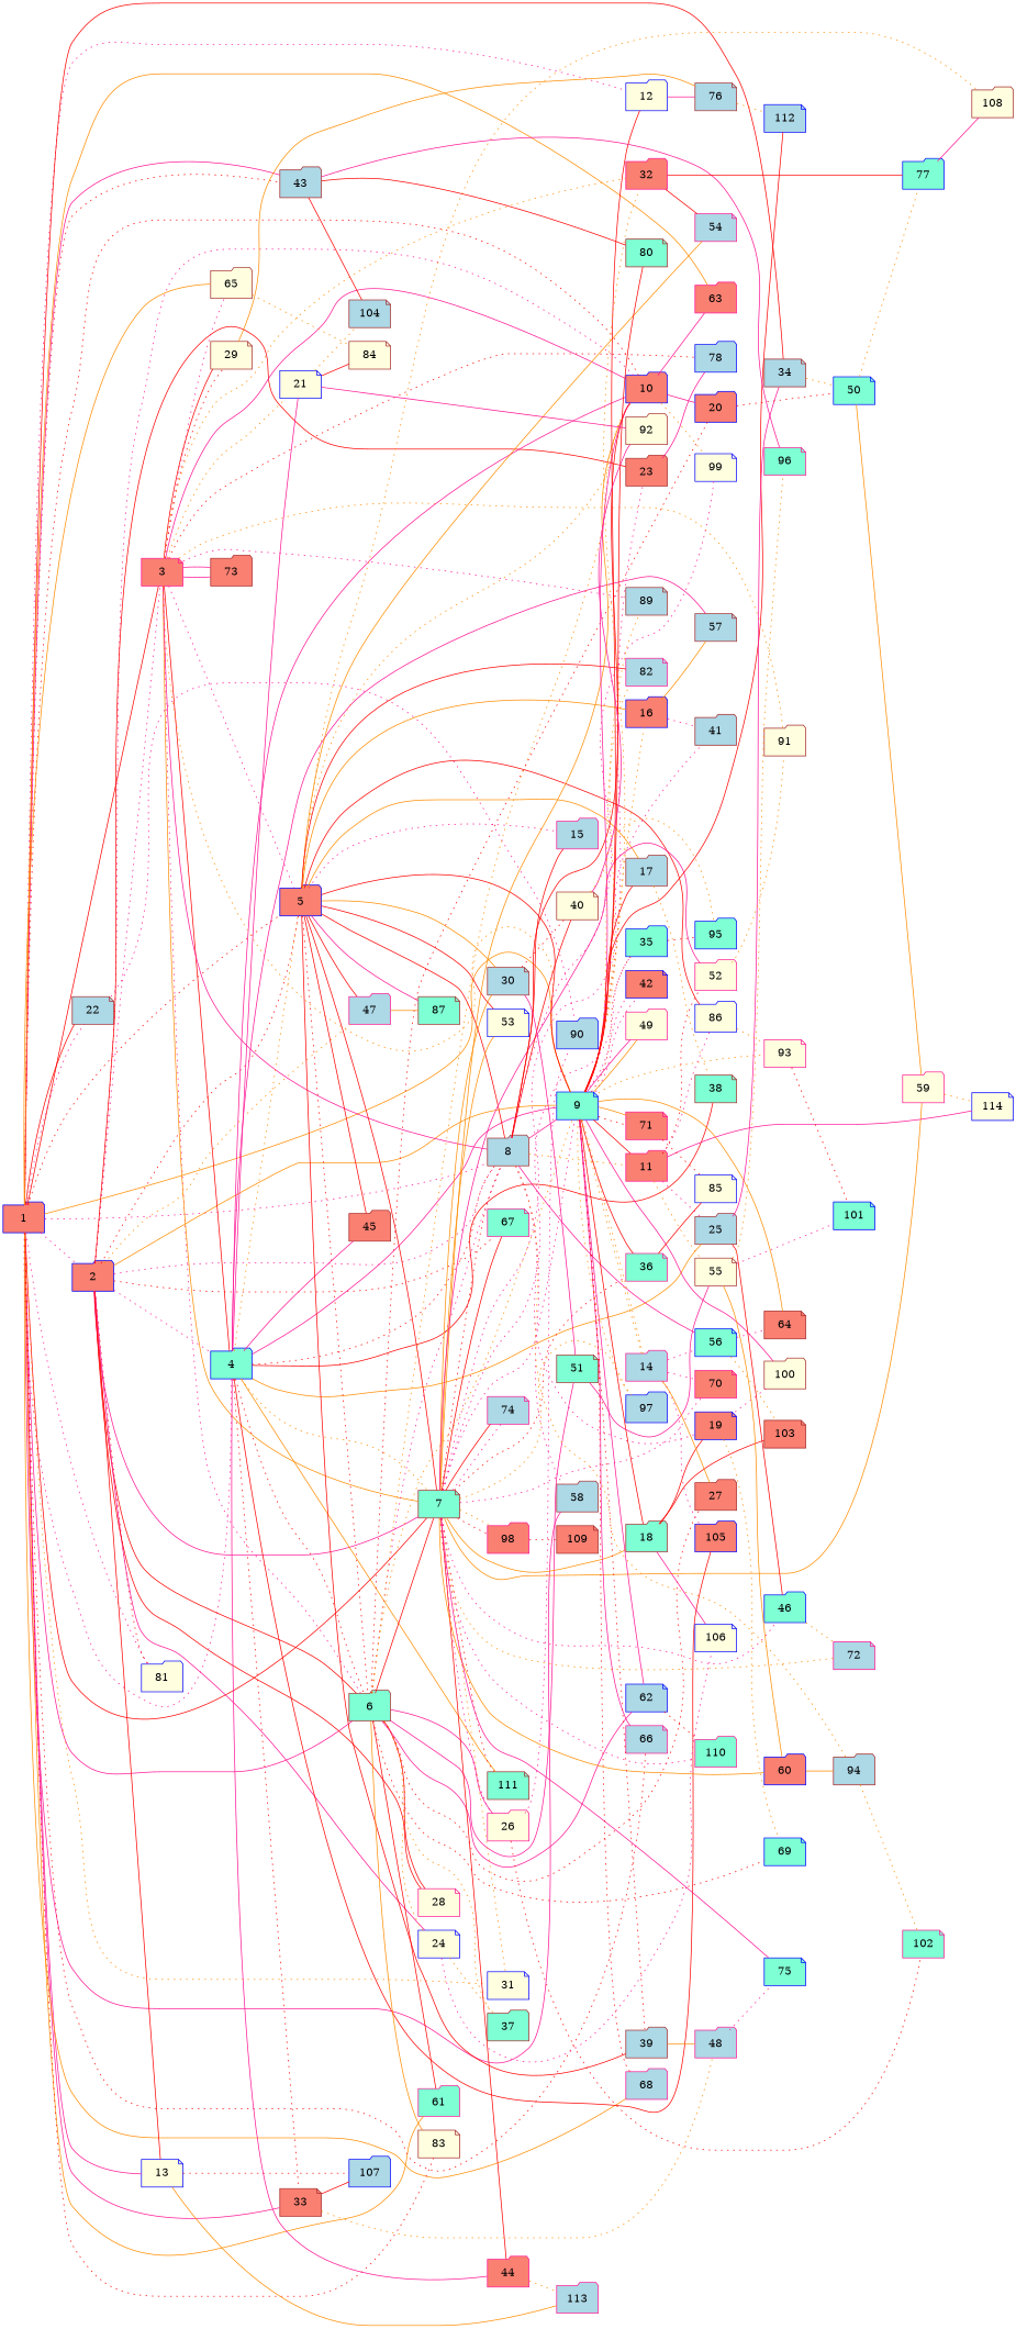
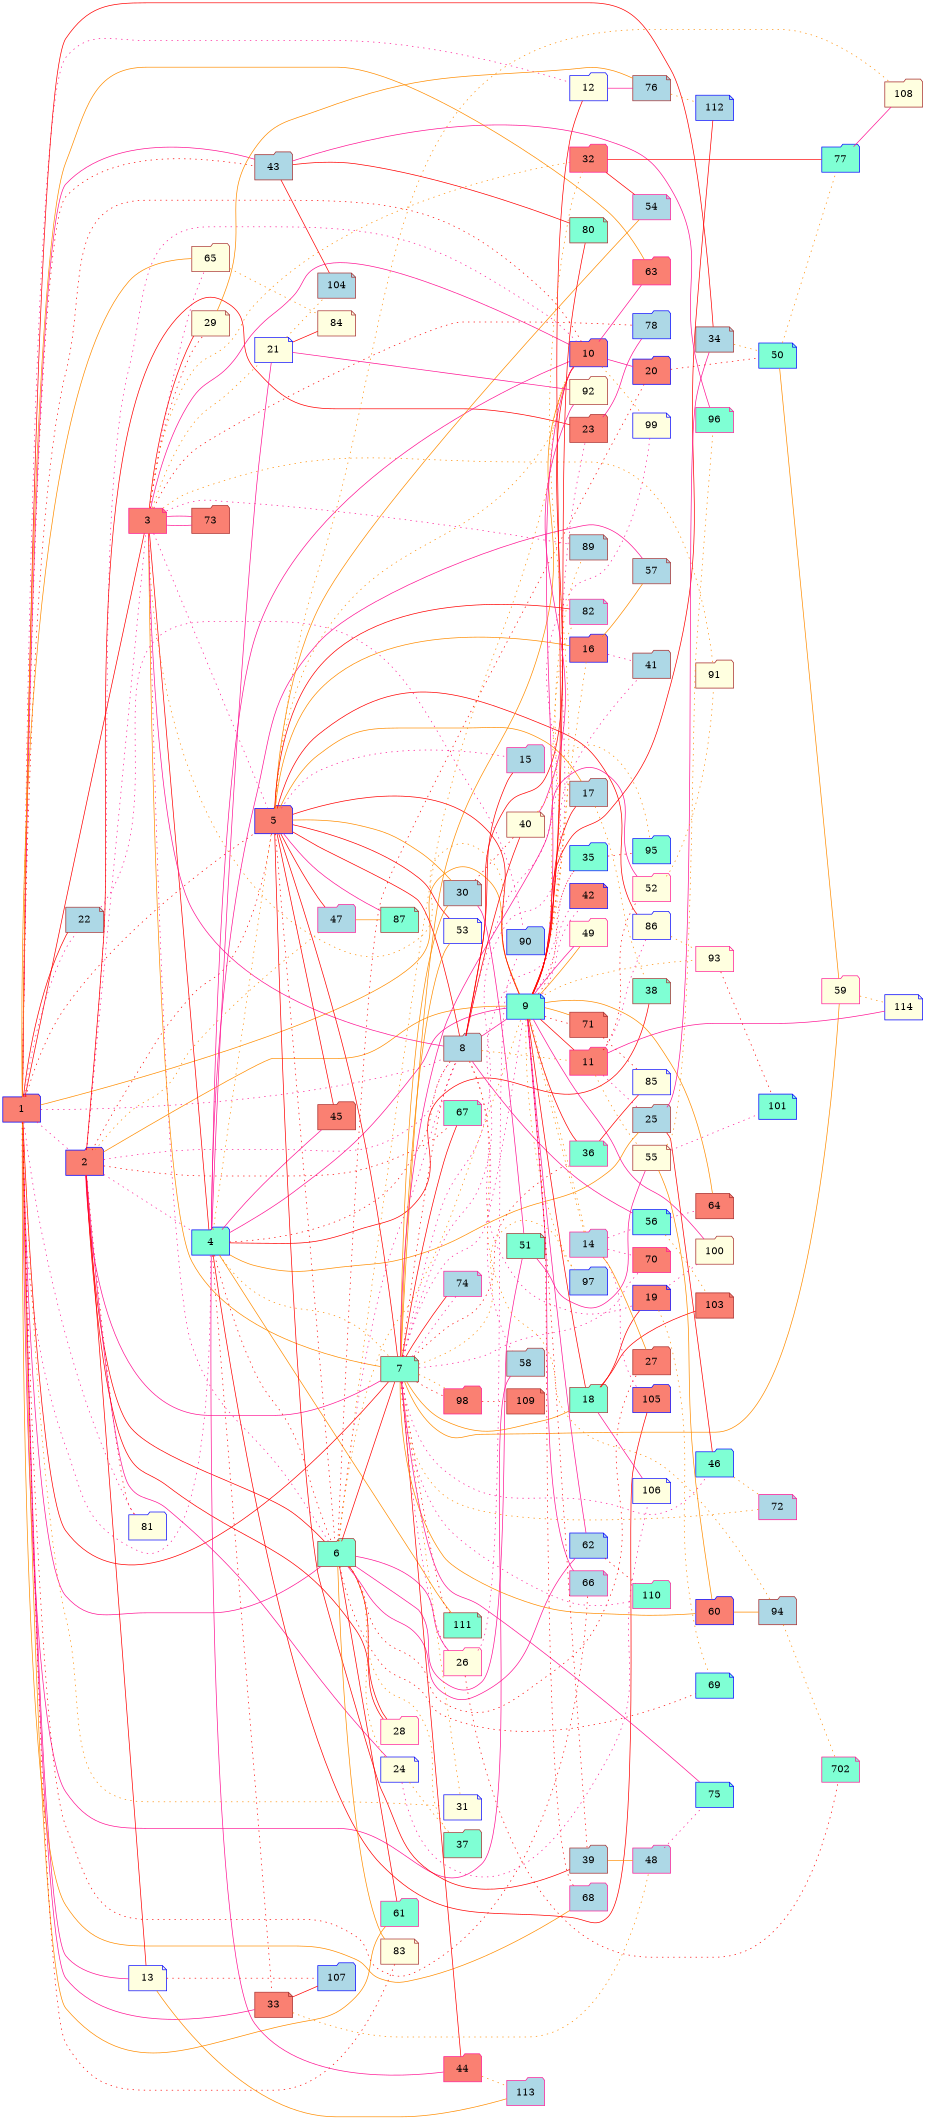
  graph {
    rankdir=LR
    node [color=brown fillcolor=lightblue shape=folder style=filled]
    edge [color=deeppink style=dotted]
    1 [color=blue fillcolor=salmon]
    2 [color=blue fillcolor=salmon]
    3 [color=deeppink fillcolor=salmon shape=note]
    4 [color=blue fillcolor=aquamarine]
    5 [color=blue fillcolor=salmon]
    6 [fillcolor=aquamarine]
    7 [fillcolor=aquamarine shape=note]
    8
    9 [color=blue fillcolor=aquamarine shape=note]
    10 [color=blue fillcolor=salmon]
    12 [color=blue fillcolor=lightyellow]
    13 [color=blue fillcolor=lightyellow shape=note]
    22 [shape=note]
    31 [color=blue fillcolor=lightyellow shape=note]
    33 [fillcolor=salmon shape=note]
    34 [shape=note]
    43
    58
    61 [color=deeppink fillcolor=aquamarine]
    63 [color=deeppink fillcolor=salmon]
    65 [fillcolor=lightyellow]
    66 [color=deeppink shape=note]
    68 [color=deeppink]
    81 [color=blue fillcolor=lightyellow]
    83 [fillcolor=lightyellow shape=note]
    23 [fillcolor=salmon]
    24 [color=blue fillcolor=lightyellow shape=note]
-   28 [color=deeppink fillcolor=lightyellow shape=note]
+   28 [color=deeppink fillcolor=lightyellow]
    47 [color=deeppink]
    67 [color=deeppink fillcolor=aquamarine shape=note]
    21 [color=blue fillcolor=lightyellow shape=note]
    29 [fillcolor=lightyellow shape=note]
    32 [color=deeppink fillcolor=salmon]
    73 [fillcolor=salmon]
    78 [color=blue]
    89 [shape=note]
    91 [fillcolor=lightyellow]
    25
    38 [fillcolor=aquamarine shape=note]
    44 [color=deeppink fillcolor=salmon]
    45 [fillcolor=salmon]
    57 [shape=note]
    105 [color=blue fillcolor=salmon]
    111 [fillcolor=aquamarine shape=note]
    15 [color=deeppink]
    16 [color=blue fillcolor=salmon]
    17
    30 [shape=note]
    39
    53 [color=blue fillcolor=lightyellow shape=note]
    54 [color=deeppink shape=note]
    82 [color=deeppink shape=note]
    86 [color=blue fillcolor=lightyellow]
    87 [fillcolor=aquamarine shape=note]
    108 [fillcolor=lightyellow]
    20 [color=blue fillcolor=salmon]
    26 [color=deeppink fillcolor=lightyellow]
    27 [fillcolor=salmon]
    37 [fillcolor=aquamarine]
    51 [fillcolor=aquamarine shape=note]
    62 [color=blue shape=note]
    69 [color=blue fillcolor=aquamarine shape=note]
    18 [fillcolor=aquamarine]
    35 [color=blue fillcolor=aquamarine]
    36 [color=deeppink fillcolor=aquamarine shape=note]
    41
    46 [color=blue fillcolor=aquamarine]
    52 [color=deeppink fillcolor=lightyellow]
    59 [color=deeppink fillcolor=lightyellow]
    60 [color=blue fillcolor=salmon]
    70 [color=deeppink fillcolor=salmon shape=note]
    72 [color=deeppink shape=note]
    74 [color=deeppink shape=note]
    75 [color=blue fillcolor=aquamarine shape=note]
    97 [color=blue]
    98 [color=deeppink fillcolor=salmon]
    110 [color=deeppink fillcolor=aquamarine]
    11 [color=deeppink fillcolor=salmon]
    19 [color=blue fillcolor=salmon shape=note]
    40 [fillcolor=lightyellow shape=note]
    56 [color=blue fillcolor=aquamarine shape=note]
    94
    99 [color=blue fillcolor=lightyellow shape=note]
    14 [color=deeppink]
    42 [color=blue fillcolor=salmon shape=note]
    49 [color=deeppink fillcolor=lightyellow]
    64 [fillcolor=salmon shape=note]
-   71 [color=deeppink fillcolor=salmon shape=note]
+   71 [fillcolor=salmon shape=note]
    80 [fillcolor=aquamarine shape=note]
    93 [color=deeppink fillcolor=lightyellow shape=note]
    100 [fillcolor=lightyellow]
    112 [color=blue shape=note]
    76 [shape=note]
    107 [color=blue]
    113 [color=deeppink]
    90 [color=blue]
    48 [color=deeppink]
    50 [color=blue fillcolor=aquamarine shape=note]
    104 [shape=note]
    96 [color=deeppink fillcolor=aquamarine shape=note]
    84 [fillcolor=lightyellow shape=note]
    106 [color=blue fillcolor=lightyellow shape=note]
    92 [fillcolor=lightyellow]
    77 [color=blue fillcolor=aquamarine]
-   102 [color=deeppink fillcolor=aquamarine shape=note]
+   102 [color=deeppink fillcolor=aquamarine shape=note label=702]
    55 [fillcolor=lightyellow shape=note]
    103 [fillcolor=salmon shape=note]
    95 [color=blue fillcolor=aquamarine]
    85 [color=blue fillcolor=lightyellow shape=note]
    114 [color=blue fillcolor=lightyellow shape=note]
    109 [fillcolor=salmon shape=note]
    101 [color=blue fillcolor=aquamarine shape=note]
    1 -- 2
    1 -- 3 [color=red style=solid]
    1 -- 4
    1 -- 5 [color=red]
    1 -- 6 [style=solid]
    1 -- 7 [color=red style=solid]
    1 -- 8
    1 -- 9 [color=darkorange style=solid]
    1 -- 10 [color=red]
    1 -- 12
    1 -- 13 [style=solid]
    1 -- 22
    1 -- 22 [color=red style=solid]
    1 -- 31 [color=darkorange]
    1 -- 33 [style=solid]
    1 -- 34 [color=red style=solid]
    1 -- 43 [color=red]
    1 -- 43 [style=solid]
    1 -- 58 [style=solid]
    1 -- 61 [color=darkorange style=solid]
    1 -- 63 [color=darkorange style=solid]
    1 -- 65 [color=darkorange style=solid]
    1 -- 66 [color=red]
    1 -- 68 [color=darkorange style=solid]
    1 -- 81
    1 -- 83 [color=red]
    2 -- 3
    2 -- 4
    2 -- 5 [color=red]
    2 -- 6 [color=red style=solid]
    2 -- 7 [style=solid]
    2 -- 8
    2 -- 9 [color=darkorange style=solid]
    2 -- 10
    2 -- 13 [color=red style=solid]
    2 -- 81 [color=red]
    2 -- 23 [color=red style=solid]
    2 -- 24 [style=solid]
    2 -- 28 [color=red style=solid]
    2 -- 47 [color=darkorange]
    2 -- 67 [color=red]
    3 -- 4 [color=red style=solid]
    3 -- 5
    3 -- 6
    3 -- 7 [color=darkorange style=solid]
    3 -- 8 [style=solid]
    3 -- 9 [color=darkorange]
    3 -- 10 [style=solid]
    3 -- 65
    3 -- 21 [color=darkorange]
    3 -- 29 [color=red]
    3 -- 29 [color=red style=solid]
    3 -- 32 [color=darkorange]
    3 -- 73 [style=solid]
    3 -- 73 [style=solid]
    3 -- 78 [color=red]
    3 -- 89
    3 -- 91 [color=darkorange]
    4 -- 5 [color=darkorange]
    4 -- 6 [color=red]
    4 -- 7 [color=darkorange]
    4 -- 8 [color=red]
    4 -- 9 [style=solid]
    4 -- 10 [style=solid]
    4 -- 33 [color=red]
    4 -- 21 [style=solid]
    4 -- 25 [color=darkorange style=solid]
    4 -- 38 [color=red style=solid]
    4 -- 44 [style=solid]
    4 -- 45 [style=solid]
    4 -- 57 [style=solid]
    4 -- 105 [color=red style=solid]
    4 -- 111 [color=darkorange style=solid]
    5 -- 6 [color=red]
    5 -- 7 [color=red style=solid]
    5 -- 8 [color=red style=solid]
    5 -- 9 [color=red style=solid]
    5 -- 10 [color=darkorange]
    5 -- 47 [color=red style=solid]
    5 -- 45 [color=red style=solid]
    5 -- 15
    5 -- 16 [color=darkorange style=solid]
    5 -- 17 [color=darkorange style=solid]
    5 -- 30 [color=darkorange style=solid]
    5 -- 39 [color=red style=solid]
    5 -- 53 [color=red style=solid]
    5 -- 54 [color=darkorange style=solid]
    5 -- 82 [color=red style=solid]
    5 -- 86 [color=red style=solid]
    5 -- 87 [style=solid]
    5 -- 108 [color=darkorange]
    6 -- 7 [color=red style=solid]
    6 -- 8
    6 -- 9 [color=darkorange]
    6 -- 10 [color=darkorange]
    6 -- 61 [color=red style=solid]
    6 -- 83 [color=darkorange style=solid]
    6 -- 24 [color=darkorange]
    6 -- 28 [color=red style=solid]
    6 -- 20 [color=red]
    6 -- 26 [style=solid]
    6 -- 27 [color=red]
    6 -- 37 [color=darkorange]
    6 -- 51 [style=solid]
    6 -- 62 [style=solid]
    6 -- 69 [color=red]
    7 -- 8 [color=red]
    7 -- 9
    7 -- 10 [color=darkorange style=solid]
    7 -- 31 [color=darkorange]
    7 -- 67 [color=red style=solid]
    7 -- 44 [color=red style=solid]
    7 -- 111 [color=red]
    7 -- 30 [color=darkorange style=solid]
    7 -- 53 [color=darkorange style=solid]
    7 -- 26
    7 -- 18 [color=darkorange style=solid]
    7 -- 35
    7 -- 36 [color=red]
    7 -- 41
    7 -- 46
    7 -- 52 [style=solid]
    7 -- 59 [color=darkorange style=solid]
    7 -- 60 [color=darkorange style=solid]
    7 -- 70
    7 -- 72 [color=darkorange]
    7 -- 74
    7 -- 74 [color=red style=solid]
    7 -- 75 [style=solid]
    7 -- 97 [color=darkorange]
    7 -- 98 [color=red]
    7 -- 98 [color=darkorange]
    7 -- 110
    8 -- 9 [style=solid]
    8 -- 10 [color=red style=solid]
    8 -- 58
    8 -- 15 [color=red style=solid]
    8 -- 11 [color=darkorange]
    8 -- 19
    8 -- 40 [color=red style=solid]
    8 -- 56 [style=solid]
    8 -- 94 [color=darkorange]
    8 -- 99
    9 -- 10 [style=solid]
    9 -- 12 [color=red style=solid]
    9 -- 66 [style=solid]
    9 -- 68 [color=red]
    9 -- 23
    9 -- 32 [color=darkorange]
    9 -- 89 [color=darkorange]
    9 -- 16 [color=darkorange]
    9 -- 17 [color=red style=solid]
    9 -- 39 [color=red]
    9 -- 82 [color=darkorange]
    9 -- 62 [style=solid]
    9 -- 18 [color=red style=solid]
    9 -- 35 [color=red]
    9 -- 36 [color=red style=solid]
    9 -- 97 [color=darkorange]
    9 -- 11 [color=red style=solid]
    9 -- 14 [color=darkorange]
    9 -- 14 [color=darkorange]
    9 -- 42
    9 -- 42
    9 -- 49 [color=darkorange style=solid]
    9 -- 49 [style=solid]
    9 -- 64 [color=darkorange style=solid]
    9 -- 71 [color=red]
    9 -- 71 [color=darkorange style=solid]
    9 -- 80 [color=red style=solid]
    9 -- 93 [color=darkorange]
    9 -- 100 [style=solid]
    9 -- 112 [color=red style=solid]
    10 -- 63 [style=solid]
    10 -- 20 [style=solid]
    10 -- 99 [color=darkorange]
    12 -- 76 [style=solid]
    13 -- 107 [color=red]
    13 -- 113 [color=darkorange style=solid]
    22 -- 90
    33 -- 107 [color=red style=solid]
    33 -- 48 [color=darkorange]
    34 -- 50 [color=darkorange]
    43 -- 80 [color=red style=solid]
    43 -- 104 [color=red style=solid]
    43 -- 96 [style=solid]
    65 -- 84 [color=darkorange]
    23 -- 78 [style=solid]
    24 -- 37 [color=darkorange]
    24 -- 106
    47 -- 87 [color=darkorange style=solid]
    21 -- 104 [color=darkorange]
    21 -- 84 [color=red style=solid]
    21 -- 92 [style=solid]
    29 -- 76 [color=darkorange style=solid]
    32 -- 54 [color=red style=solid]
    32 -- 77 [color=red style=solid]
    25 -- 34 [style=solid]
    25 -- 46 [color=red style=solid]
    44 -- 113 [color=darkorange]
    16 -- 57 [color=darkorange style=solid]
    16 -- 41
    17 -- 38 [color=darkorange]
    30 -- 51 [style=solid]
    30 -- 40 [color=red]
    39 -- 48 [color=darkorange style=solid]
    86 -- 93 [color=darkorange]
    20 -- 50 [color=red]
    26 -- 90
    26 -- 102 [color=red]
    51 -- 55 [style=solid]
    62 -- 110 [color=red]
    18 -- 19 [color=red style=solid]
    18 -- 106 [style=solid]
    18 -- 103 [color=red style=solid]
    35 -- 95 [color=red]
    36 -- 85 [color=red style=solid]
    46 -- 72 [color=darkorange]
    52 -- 91 [color=darkorange]
    59 -- 114 [color=darkorange]
    60 -- 94 [color=darkorange style=solid]
    98 -- 109 [color=red]
    11 -- 25
    11 -- 86
    11 -- 52 [color=red]
    11 -- 55 [color=darkorange]
    11 -- 114 [style=solid]
    19 -- 69 [color=darkorange]
    19 -- 100
    40 -- 92 [style=solid]
    40 -- 95 [color=darkorange]
    56 -- 64
    56 -- 103 [color=darkorange]
    94 -- 102 [color=darkorange]
    14 -- 105
    14 -- 27 [color=darkorange style=solid]
    14 -- 70
    14 -- 56
    71 -- 85 [color=red]
    93 -- 101 [color=red]
    76 -- 112 [color=darkorange]
    48 -- 75
    50 -- 59 [color=darkorange style=solid]
    50 -- 77 [color=darkorange]
    77 -- 108 [style=solid]
    55 -- 60 [color=darkorange style=solid]
    55 -- 96 [color=darkorange]
    55 -- 101
  }
